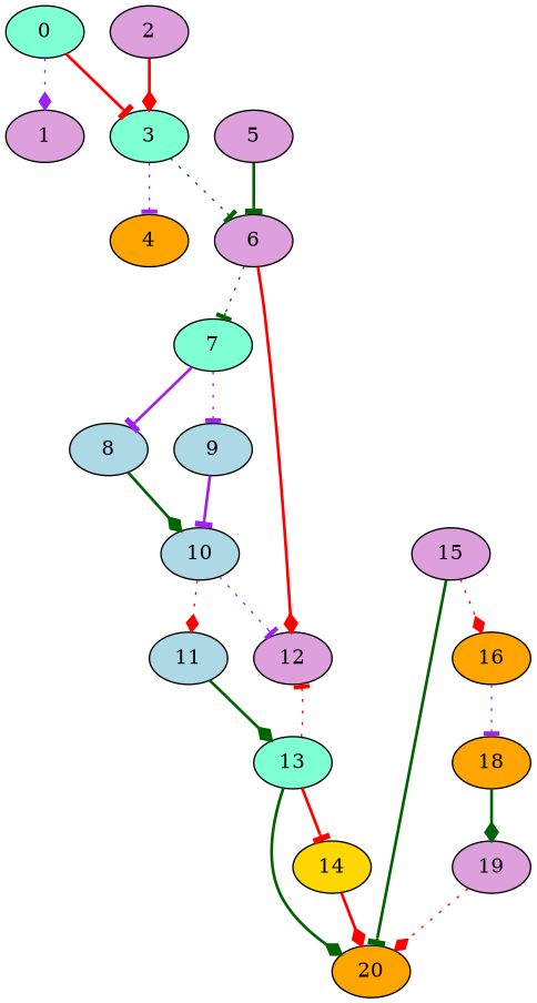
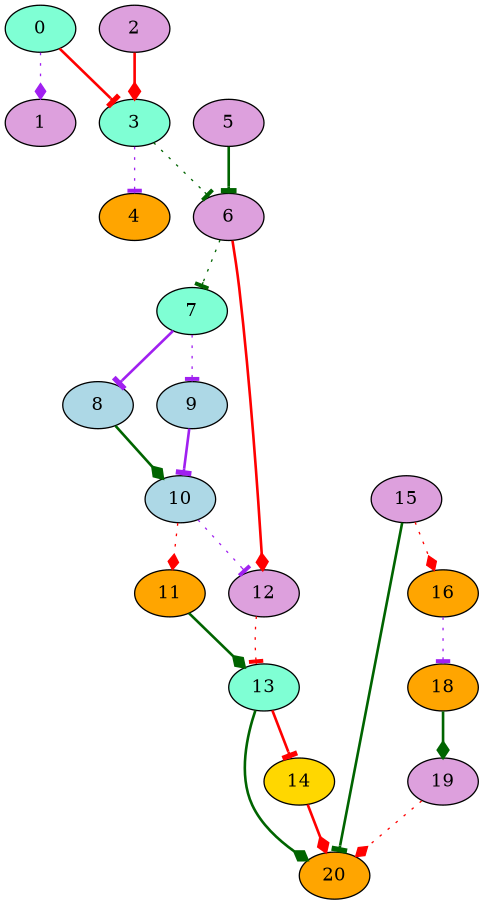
  digraph {
    node [fillcolor=plum style=filled]
    edge [arrowhead=tee color=red style=bold]
    0 [fillcolor=aquamarine]
    1
    3 [fillcolor=aquamarine]
    4 [fillcolor=orange]
    6
    2
    7 [fillcolor=aquamarine]
    12
    5
    8 [fillcolor=lightblue]
    9 [fillcolor=lightblue]
    20 [fillcolor=orange]
    15
    16 [fillcolor=orange]
    10 [fillcolor=lightblue]
-   11 [fillcolor=lightblue]
+   11 [fillcolor=orange]
    13 [fillcolor=aquamarine]
    14 [fillcolor=gold]
    18 [fillcolor=orange]
    19
    0 -> 1 [arrowhead=diamond color=purple style=dotted]
    0 -> 3
    3 -> 4 [color=purple style=dotted]
    3 -> 6 [color=darkgreen style=dotted]
    6 -> 7 [color=darkgreen style=dotted]
    6 -> 12 [arrowhead=diamond]
    2 -> 3 [arrowhead=diamond]
    7 -> 8 [color=purple]
    7 -> 9 [color=purple style=dotted]
-   13 -> 12 [style=dotted]
+   12 -> 13 [style=dotted]
    5 -> 6 [color=darkgreen]
    8 -> 10 [arrowhead=diamond color=darkgreen]
    9 -> 10 [color=purple]
    15 -> 20 [color=darkgreen]
    15 -> 16 [arrowhead=diamond style=dotted]
    16 -> 18 [color=purple style=dotted]
    10 -> 12 [color=purple style=dotted]
    10 -> 11 [arrowhead=diamond style=dotted]
    11 -> 13 [arrowhead=diamond color=darkgreen]
    13 -> 20 [arrowhead=diamond color=darkgreen]
    13 -> 14
    14 -> 20 [arrowhead=diamond]
    18 -> 19 [arrowhead=diamond color=darkgreen]
    19 -> 20 [arrowhead=diamond style=dotted]
  }
